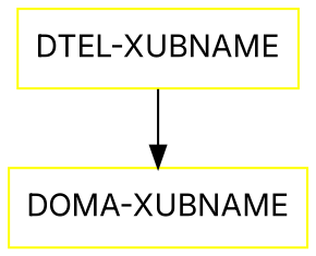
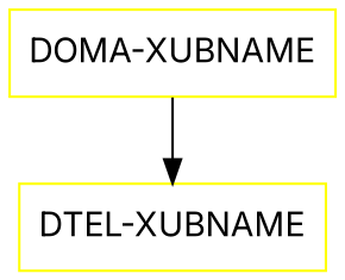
  digraph {
    fontname=Inter
    node [color=yellow shape=box fontname=Inter]
    "DTEL-XUBNAME"
    "DOMA-XUBNAME"
-   "DTEL-XUBNAME" -> "DOMA-XUBNAME" [fontname=Inter]
+   "DOMA-XUBNAME" -> "DTEL-XUBNAME" [fontname=Inter]
  }
